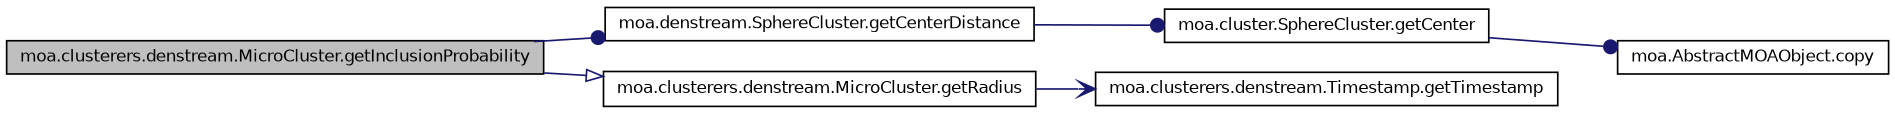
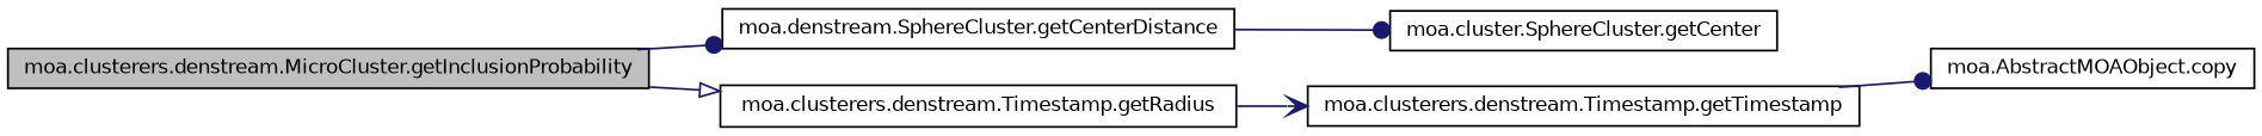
  digraph {
    rankdir=LR
    node [color=black fillcolor=white fontname=Helvetica fontsize=10 shape=record style=filled]
    edge [arrowhead=dot color=midnightblue fontname=Helvetica fontsize=10 labelfontname=Helvetica labelfontsize=10 style=solid]
    n1 [fillcolor=grey75 fontcolor=black height=0.2 label="moa.clusterers.denstream.MicroCluster.getInclusionProbability" width=0.4]
    n2 [height=0.2 label="moa.denstream.SphereCluster.getCenterDistance" width=0.4]
-   n3 [height=0.2 label="moa.clusterers.denstream.MicroCluster.getRadius" width=0.4]
+   n3 [height=0.2 label="moa.clusterers.denstream.Timestamp.getRadius" width=0.4]
    n4 [height=0.2 label="moa.cluster.SphereCluster.getCenter" width=0.4]
    n5 [height=0.2 label="moa.clusterers.denstream.Timestamp.getTimestamp" width=0.4]
    n6 [height=0.2 label="moa.AbstractMOAObject.copy" width=0.4]
    n1 -> n2
    n1 -> n3 [arrowhead=onormal]
    n2 -> n4
    n3 -> n5 [arrowhead=vee]
-   n4 -> n6
+   n5 -> n6
  }
